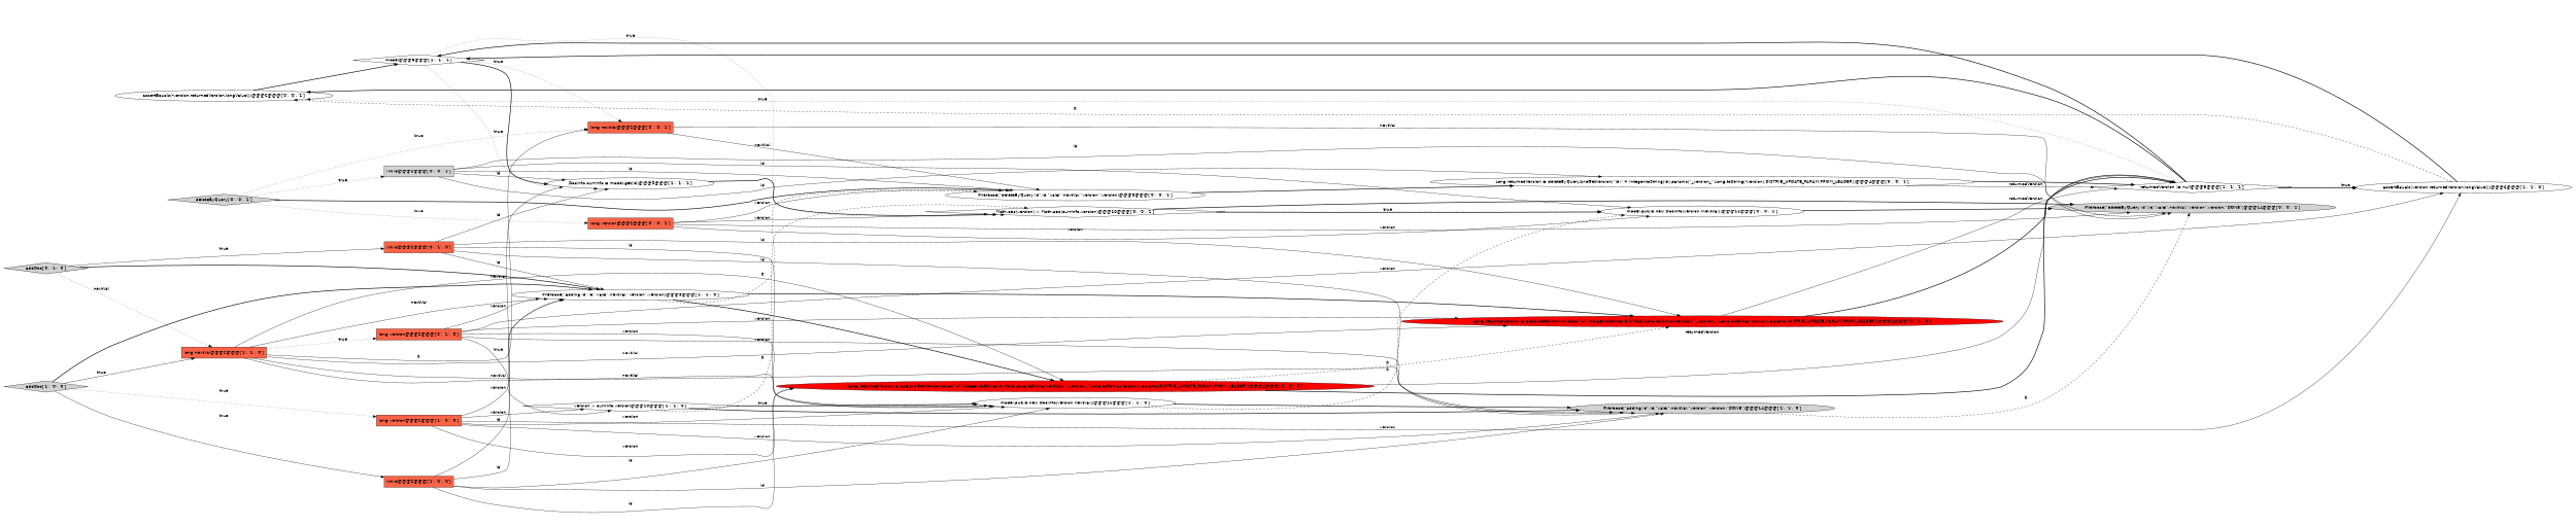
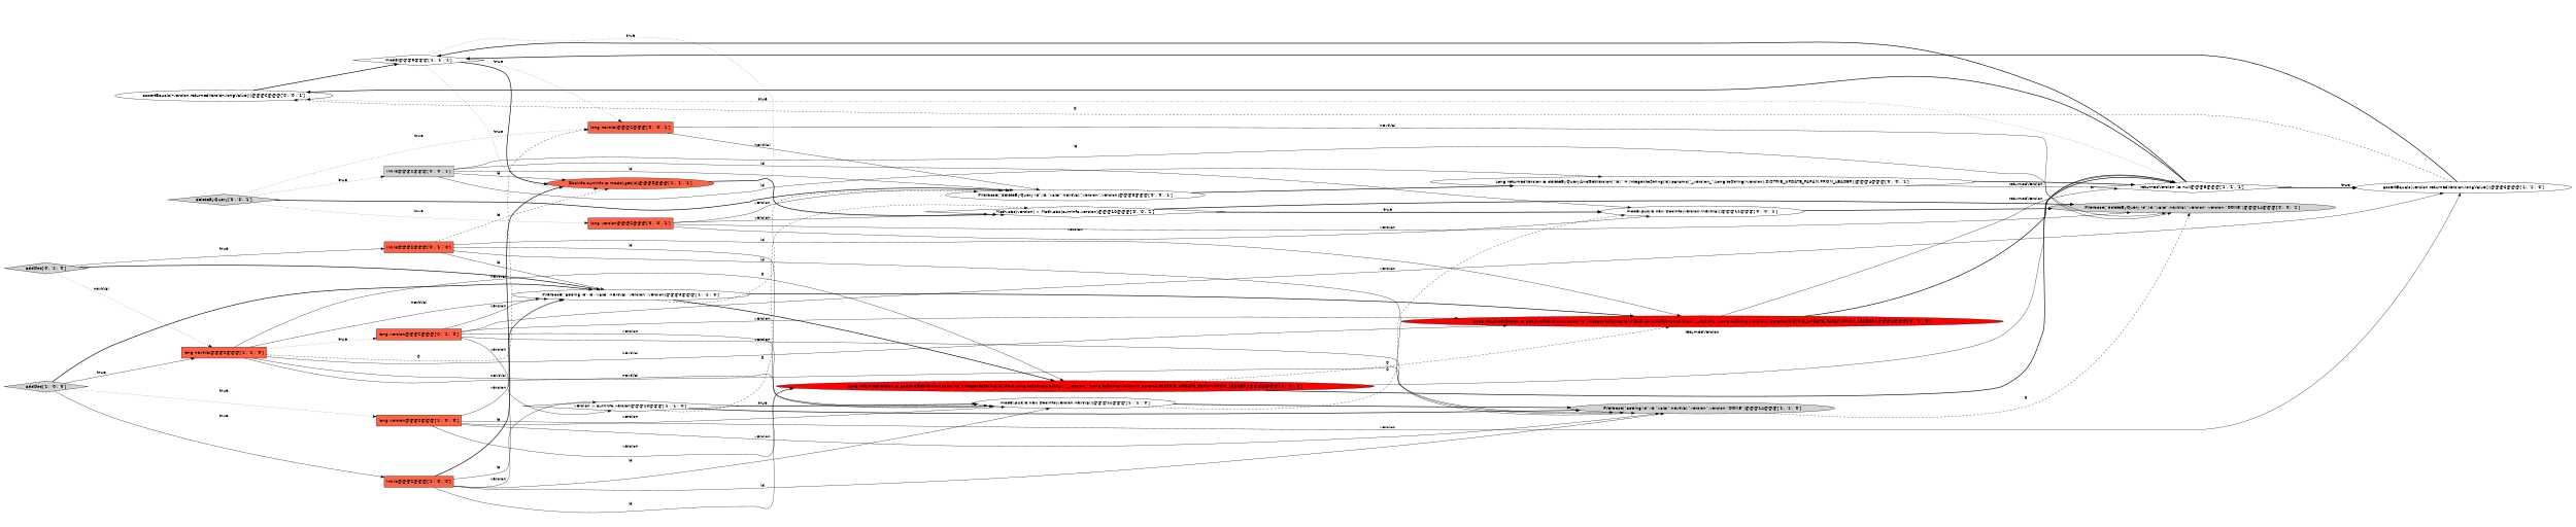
  digraph {
    fontname="DejaVu Sans"
    rankdir=LR
    node [fillcolor=white fontname="DejaVu Sans" shape=ellipse style=filled]
    edge [fontname="DejaVu Sans" style=solid]
    n1 [label="assertEquals(-version,returnedVersion.longValue())@@@6@@@['0', '0', '1']"]
    n2 [label="model@@@8@@@['1', '1', '1']" shape=diamond]
-   n3 [label="DocInfo currInfo = model.get(id)@@@9@@@['1', '1', '1']"]
+   n3 [fillcolor=tomato label="DocInfo currInfo = model.get(id)@@@9@@@['1', '1', '1']"]
    n4 [fillcolor=tomato label="long nextVal@@@2@@@['0', '0', '1']" shape=box]
    n5 [label="Math.abs(version) > Math.abs(currInfo.version)@@@10@@@['0', '0', '1']" shape=diamond]
    n6 [label="Long returnedVersion = deleteByQueryAndGetVersion(\"id:\" + Integer.toString(id),params(\"_version_\",Long.toString(-version),DISTRIB_UPDATE_PARAM,FROM_LEADER))@@@4@@@['0', '0', '1']"]
    n7 [label="returnedVersion != null@@@5@@@['1', '1', '1']" shape=diamond]
    n8 [label="assertEquals(version,returnedVersion.longValue())@@@6@@@['1', '1', '0']"]
    n9 [fillcolor=lightgray label="int id@@@2@@@['0', '0', '1']" shape=box]
    n10 [fillcolor=lightgray label="ifVerbose(\"deleteByQuery id\",id,\"val=\",nextVal,\"version\",version,\"DONE\")@@@14@@@['0', '0', '1']"]
    n11 [label="model.put(id,new DocInfo(version,-nextVal))@@@11@@@['0', '0', '1']"]
    n12 [label="ifVerbose(\"deleteByQuery id\",id,\"val=\",nextVal,\"version\",version)@@@3@@@['0', '0', '1']"]
    n13 [fillcolor=red label="Long returnedVersion = addAndGetVersion(sdoc(\"id\",Integer.toString(id),FIELD,Long.toString(nextVal),\"_version_\",Long.toString(version)),params(DISTRIB_UPDATE_PARAM,FROM_LEADER))@@@4@@@['0', '1', '0']"]
    n14 [label="version > currInfo.version@@@10@@@['1', '1', '0']" shape=diamond]
    n15 [label="model.put(id,new DocInfo(version,nextVal))@@@11@@@['1', '1', '0']"]
    n16 [fillcolor=lightgray label="ifVerbose(\"adding id\",id,\"val=\",nextVal,\"version\",version,\"DONE\")@@@14@@@['1', '1', '0']"]
    n17 [fillcolor=red label="Long returnedVersion = addAndGetVersion(sdoc(\"id\",Integer.toString(id),field,Long.toString(nextVal),\"_version_\",Long.toString(version)),params(DISTRIB_UPDATE_PARAM,FROM_LEADER))@@@4@@@['1', '0', '0']"]
    n18 [fillcolor=tomato label="long nextVal@@@2@@@['1', '1', '0']" shape=box]
    n19 [label="ifVerbose(\"adding id\",id,\"val=\",nextVal,\"version\",version)@@@3@@@['1', '1', '0']"]
    n20 [fillcolor=tomato label="long version@@@2@@@['0', '1', '0']" shape=box]
    n21 [fillcolor=lightgray label="deleteByQuery['0', '0', '1']" shape=diamond]
    n22 [fillcolor=tomato label="long version@@@2@@@['0', '0', '1']" shape=box]
    n23 [fillcolor=tomato label="int id@@@2@@@['0', '1', '0']" shape=box]
    n24 [fillcolor=tomato label="long version@@@2@@@['1', '0', '0']" shape=box]
    n25 [fillcolor=tomato label="int id@@@2@@@['1', '0', '0']" shape=box]
    n26 [fillcolor=lightgray label="addDoc['1', '0', '0']" shape=diamond]
    n27 [fillcolor=lightgray label="addDoc['0', '1', '0']" shape=diamond]
    n1 -> n2 [style=bold]
    n2 -> n3 [style=bold]
    n2 -> n3 [label=true style=dotted]
    n2 -> n4 [label=true style=dotted]
    n2 -> n5 [label=true style=dotted]
    n3 -> n5 [style=bold]
    n4 -> n10 [label=nextVal]
    n4 -> n12 [label=nextVal]
    n5 -> n10 [style=bold]
    n5 -> n11 [style=bold]
    n5 -> n11 [label=true style=dotted]
    n6 -> n7 [label=returnedVersion]
    n6 -> n7 [style=bold]
    n7 -> n1 [style=bold]
    n7 -> n1 [label=true style=dotted]
    n7 -> n2 [style=bold]
    n7 -> n8 [style=bold]
    n7 -> n8 [label=true style=dotted]
    n8 -> n1 [label=0 style=dashed]
    n8 -> n2 [style=bold]
    n9 -> n3 [label=id]
    n9 -> n6 [label=id]
    n9 -> n10 [label=id]
    n9 -> n11 [label=id]
    n9 -> n12 [label=id]
    n11 -> n10 [style=bold]
    n12 -> n6 [style=bold]
    n13 -> n7 [label=returnedVersion]
    n13 -> n7 [style=bold]
    n14 -> n5 [label=0 style=dashed]
    n14 -> n15 [style=bold]
    n14 -> n15 [label=true style=dotted]
    n14 -> n16 [style=bold]
    n15 -> n11 [label=0 style=dashed]
    n15 -> n16 [style=bold]
    n16 -> n10 [label=0 style=dashed]
    n17 -> n7 [label=returnedVersion]
    n17 -> n7 [style=bold]
    n17 -> n13 [label=0 style=dashed]
-   n18 -> n4 [label=0]
+   n18 -> n4 [label=0 style=dashed]
    n18 -> n13 [label=nextVal]
    n18 -> n15 [label=nextVal]
    n18 -> n16 [label=nextVal]
    n18 -> n17 [label=nextVal]
    n18 -> n19 [label=nextVal]
    n18 -> n20 [label=true style=dotted]
    n19 -> n12 [label=0 style=dashed]
    n19 -> n13 [style=bold]
    n19 -> n17 [style=bold]
    n20 -> n8 [label=version]
    n20 -> n13 [label=version]
-   n20 -> n14 [label=true]
+   n20 -> n14 [label=version]
    n20 -> n15 [label=version]
    n20 -> n16 [label=version]
    n20 -> n19 [label=version]
    n21 -> n4 [label=true style=dotted]
    n21 -> n9 [label=true style=dotted]
    n21 -> n12 [style=bold]
    n21 -> n22 [label=true style=dotted]
    n22 -> n5 [label=version]
    n22 -> n10 [label=version]
    n22 -> n11 [label=version]
    n22 -> n12 [label=version]
-   n23 -> n3 [label=id]
+   n23 -> n3 [label=id style=dashed]
    n23 -> n13 [label=id]
    n23 -> n15 [label=id]
    n23 -> n16 [label=id]
    n23 -> n19 [label=id]
    n24 -> n8 [label=version]
-   n24 -> n14 [label=version]
+   n25 -> n14 [label=version]
    n24 -> n15 [label=version]
    n24 -> n16 [label=version]
    n24 -> n17 [label=version]
    n24 -> n19 [label=version]
-   n25 -> n3 [label=id]
+   n25 -> n3 [label=id style=bold]
    n25 -> n15 [label=id]
    n25 -> n16 [label=id]
    n25 -> n17 [label=id]
    n25 -> n19 [label=id]
    n26 -> n18 [label=true]
    n26 -> n19 [style=bold]
    n26 -> n24 [label=true style=dotted]
    n26 -> n25 [label=true]
    n27 -> n18 [label=nextVal style=dotted]
    n27 -> n19 [style=bold]
    n27 -> n23 [label=true]
  }
